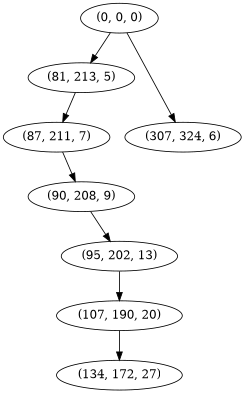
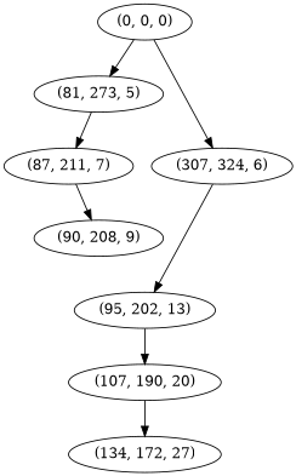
  digraph {
    "(0, 0, 0)"
-   "(81, 213, 5)"
+   "(81, 213, 5)" [label="(81, 273, 5)"]
    "(307, 324, 6)"
    "(87, 211, 7)"
    "(90, 208, 9)"
    "(95, 202, 13)"
    "(107, 190, 20)"
    n8 [label="(134, 172, 27)"]
    "(0, 0, 0)" -> "(81, 213, 5)"
    "(0, 0, 0)" -> "(307, 324, 6)"
    "(81, 213, 5)" -> "(87, 211, 7)"
    "(87, 211, 7)" -> "(90, 208, 9)"
-   "(90, 208, 9)" -> "(95, 202, 13)"
+   "(307, 324, 6)" -> "(95, 202, 13)"
    "(95, 202, 13)" -> "(107, 190, 20)"
    "(107, 190, 20)" -> n8
  }
